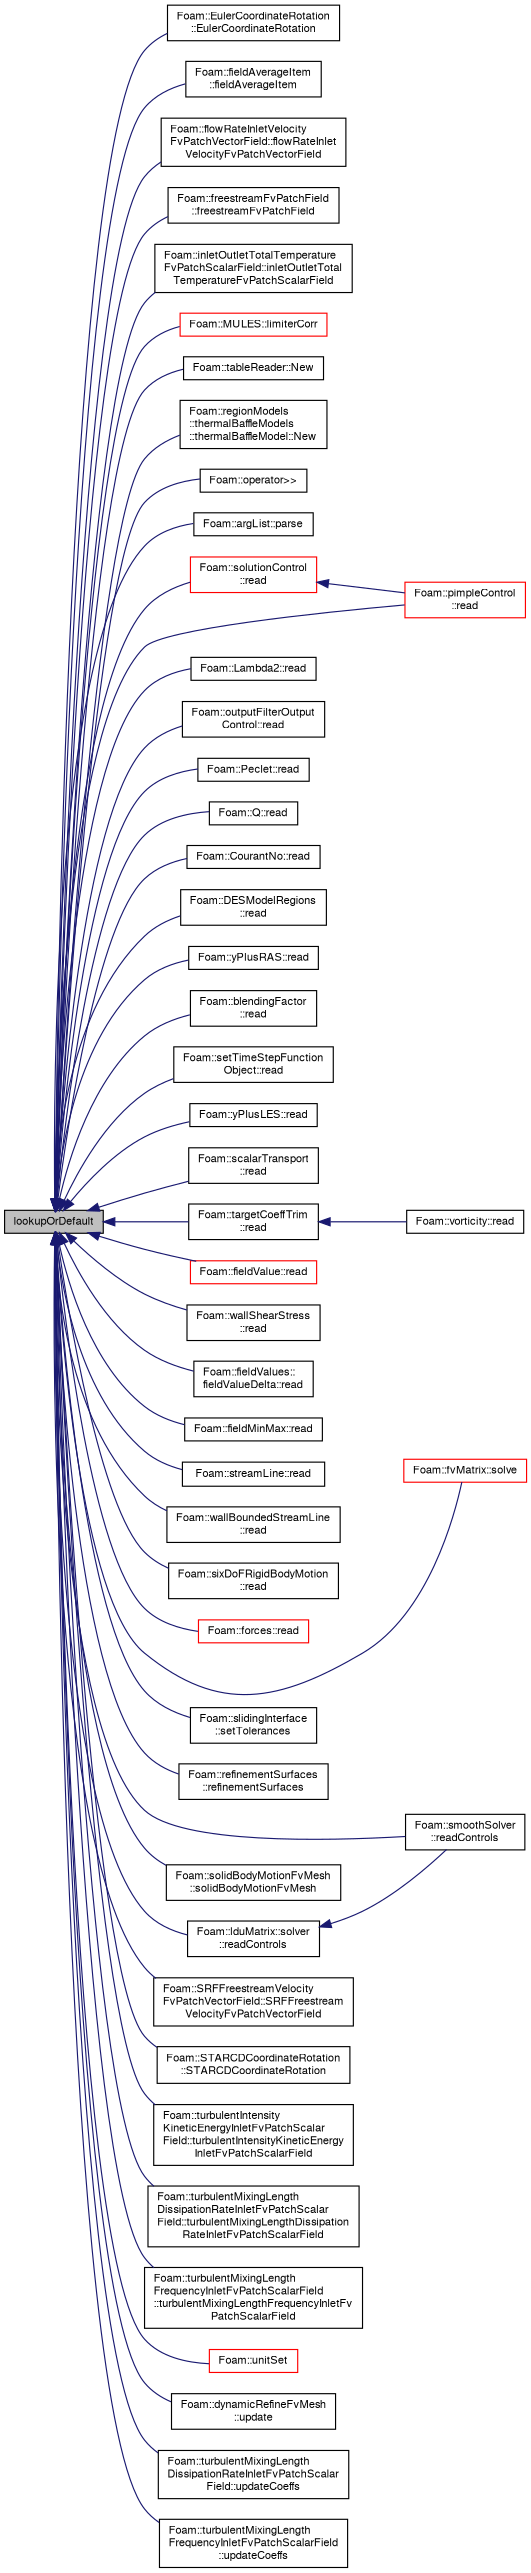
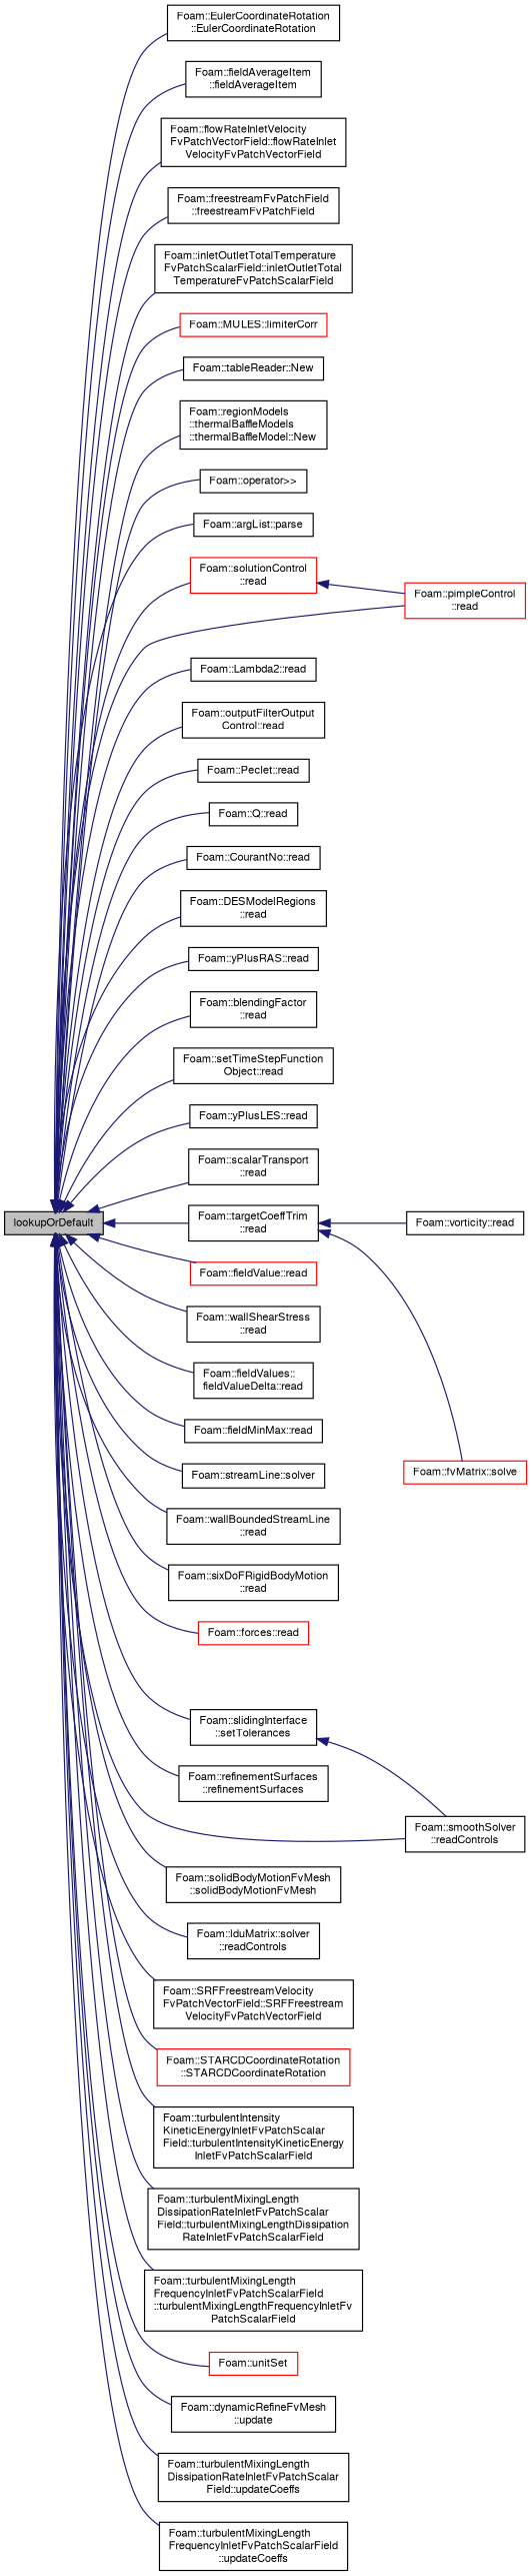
  digraph {
    rankdir=LR
    node [color=black fontname=FreeSans fontsize=10 shape=record]
    edge [color=midnightblue dir=back fontname=FreeSans fontsize=10 labelfontname=FreeSans labelfontsize=10 style=solid]
    n1 [fillcolor=grey75 fontcolor=black height=0.2 label=lookupOrDefault style=filled width=0.4]
    n2 [height=0.2 label="Foam::EulerCoordinateRotation\l::EulerCoordinateRotation" width=0.4]
    n3 [height=0.2 label="Foam::fieldAverageItem\l::fieldAverageItem" width=0.4]
    n4 [height=0.2 label="Foam::flowRateInletVelocity\lFvPatchVectorField::flowRateInlet\lVelocityFvPatchVectorField" width=0.4]
    n5 [height=0.2 label="Foam::freestreamFvPatchField\l::freestreamFvPatchField" width=0.4]
    n6 [height=0.2 label="Foam::inletOutletTotalTemperature\lFvPatchScalarField::inletOutletTotal\lTemperatureFvPatchScalarField" width=0.4]
    n7 [color=red height=0.2 label="Foam::MULES::limiterCorr" width=0.4]
    n8 [height=0.2 label="Foam::tableReader::New" width=0.4]
    n9 [height=0.2 label="Foam::regionModels\l::thermalBaffleModels\l::thermalBaffleModel::New" width=0.4]
    n10 [height=0.2 label="Foam::operator\>\>" width=0.4]
    n11 [height=0.2 label="Foam::argList::parse" width=0.4]
    n12 [color=red height=0.2 label="Foam::pimpleControl\l::read" width=0.4]
    n13 [color=red height=0.2 label="Foam::solutionControl\l::read" width=0.4]
    n14 [height=0.2 label="Foam::Lambda2::read" width=0.4]
    n15 [height=0.2 label="Foam::outputFilterOutput\lControl::read" width=0.4]
    n16 [height=0.2 label="Foam::Peclet::read" width=0.4]
    n17 [height=0.2 label="Foam::Q::read" width=0.4]
    n18 [height=0.2 label="Foam::CourantNo::read" width=0.4]
    n19 [height=0.2 label="Foam::DESModelRegions\l::read" width=0.4]
    n20 [height=0.2 label="Foam::yPlusRAS::read" width=0.4]
    n21 [height=0.2 label="Foam::blendingFactor\l::read" width=0.4]
    n22 [height=0.2 label="Foam::setTimeStepFunction\lObject::read" width=0.4]
    n23 [height=0.2 label="Foam::yPlusLES::read" width=0.4]
    n24 [height=0.2 label="Foam::scalarTransport\l::read" width=0.4]
    n25 [height=0.2 label="Foam::targetCoeffTrim\l::read" width=0.4]
    n26 [color=red height=0.2 label="Foam::fieldValue::read" width=0.4]
    n27 [height=0.2 label="Foam::wallShearStress\l::read" width=0.4]
    n28 [height=0.2 label="Foam::fieldValues::\lfieldValueDelta::read" width=0.4]
    n29 [height=0.2 label="Foam::fieldMinMax::read" width=0.4]
-   n30 [height=0.2 label="Foam::streamLine::read" width=0.4]
+   n30 [height=0.2 label="Foam::streamLine::solver" width=0.4]
    n31 [height=0.2 label="Foam::wallBoundedStreamLine\l::read" width=0.4]
    n32 [height=0.2 label="Foam::sixDoFRigidBodyMotion\l::read" width=0.4]
    n33 [color=red height=0.2 label="Foam::forces::read" width=0.4]
    n34 [height=0.2 label="Foam::smoothSolver\l::readControls" width=0.4]
    n35 [height=0.2 label="Foam::lduMatrix::solver\l::readControls" width=0.4]
    n36 [height=0.2 label="Foam::refinementSurfaces\l::refinementSurfaces" width=0.4]
    n37 [height=0.2 label="Foam::slidingInterface\l::setTolerances" width=0.4]
    n38 [height=0.2 label="Foam::solidBodyMotionFvMesh\l::solidBodyMotionFvMesh" width=0.4]
    n39 [color=red height=0.2 label="Foam::fvMatrix::solve" width=0.4]
    n40 [height=0.2 label="Foam::SRFFreestreamVelocity\lFvPatchVectorField::SRFFreestream\lVelocityFvPatchVectorField" width=0.4]
-   n41 [height=0.2 label="Foam::STARCDCoordinateRotation\l::STARCDCoordinateRotation" width=0.4]
+   n41 [color=red height=0.2 label="Foam::STARCDCoordinateRotation\l::STARCDCoordinateRotation" width=0.4]
    n42 [height=0.2 label="Foam::turbulentIntensity\lKineticEnergyInletFvPatchScalar\lField::turbulentIntensityKineticEnergy\lInletFvPatchScalarField" width=0.4]
    n43 [height=0.2 label="Foam::turbulentMixingLength\lDissipationRateInletFvPatchScalar\lField::turbulentMixingLengthDissipation\lRateInletFvPatchScalarField" width=0.4]
    n44 [height=0.2 label="Foam::turbulentMixingLength\lFrequencyInletFvPatchScalarField\l::turbulentMixingLengthFrequencyInletFv\lPatchScalarField" width=0.4]
    n45 [color=red height=0.2 label="Foam::unitSet" width=0.4]
    n46 [height=0.2 label="Foam::dynamicRefineFvMesh\l::update" width=0.4]
    n47 [height=0.2 label="Foam::turbulentMixingLength\lDissipationRateInletFvPatchScalar\lField::updateCoeffs" width=0.4]
    n48 [height=0.2 label="Foam::turbulentMixingLength\lFrequencyInletFvPatchScalarField\l::updateCoeffs" width=0.4]
    n49 [height=0.2 label="Foam::vorticity::read" width=0.4]
    n1 -> n2
    n1 -> n3
    n1 -> n4
    n1 -> n5
    n1 -> n6
    n1 -> n7
    n1 -> n8
    n1 -> n9
    n1 -> n10
    n1 -> n11
    n1 -> n12
    n1 -> n13
    n1 -> n14
    n1 -> n15
    n1 -> n16
    n1 -> n17
    n1 -> n18
    n1 -> n19
    n1 -> n20
    n1 -> n21
    n1 -> n22
    n1 -> n23
    n1 -> n24
    n1 -> n25
    n1 -> n26
    n1 -> n27
    n1 -> n28
    n1 -> n29
    n1 -> n30
    n1 -> n31
    n1 -> n32
    n1 -> n33
    n1 -> n34
    n1 -> n35
    n1 -> n36
    n1 -> n37
    n1 -> n38
-   n1 -> n39
+   n25 -> n39
    n1 -> n40
    n1 -> n41
    n1 -> n42
    n1 -> n43
    n1 -> n44
    n1 -> n45
    n1 -> n46
    n1 -> n47
    n1 -> n48
    n13 -> n12
    n25 -> n49
-   n35 -> n34
+   n37 -> n34
  }
